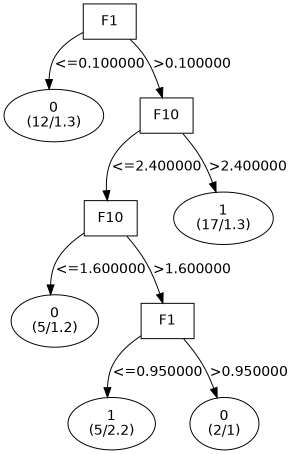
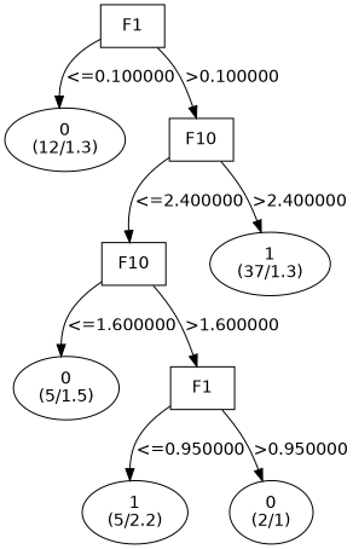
  digraph {
    fontname="DejaVu Sans"
    node [fontname="DejaVu Sans" shape=ellipse]
    edge [fontname="DejaVu Sans"]
    n1 [label="F1\n" shape=box]
    n2 [label="0\n(12/1.3)"]
    n3 [label="F10\n" shape=box]
    n4 [label="F10\n" shape=box]
-   n5 [label="1\n(17/1.3)"]
-   n6 [label="0\n(5/1.2)"]
+   n5 [label="1\n(37/1.3)"]
+   n6 [label="0\n(5/1.5)"]
    n7 [label="F1\n" shape=box]
    n8 [label="1\n(5/2.2)"]
    n9 [label="0\n(2/1)"]
    n1 -> n2 [label="<=0.100000"]
    n1 -> n3 [label=">0.100000"]
    n3 -> n4 [label="<=2.400000"]
    n3 -> n5 [label=">2.400000"]
    n4 -> n6 [label="<=1.600000"]
    n4 -> n7 [label=">1.600000"]
    n7 -> n8 [label="<=0.950000"]
    n7 -> n9 [label=">0.950000"]
  }
